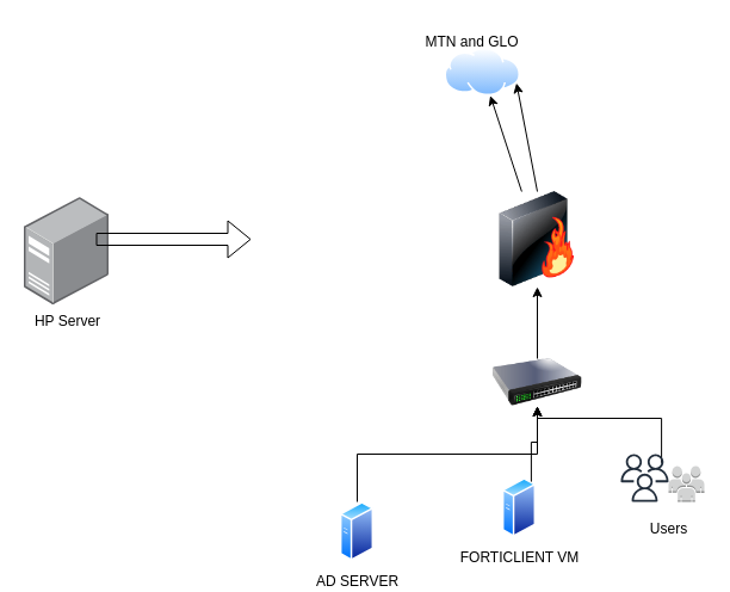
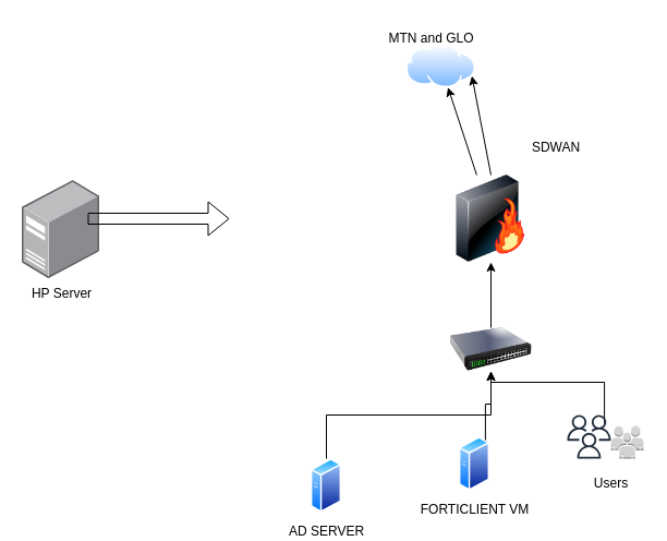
  <mxCell id="0" />
  <mxCell id="1" parent="0" />
  <mxCell id="2" value="HP Server&lt;br&gt;" style="image;points=[];aspect=fixed;html=1;align=center;shadow=0;dashed=0;image=img/lib/allied_telesis/computer_and_terminals/Server_Desktop.svg;" vertex="1" parent="1"><mxGeometry x="20" y="165" width="71" height="90" as="geometry" /></mxCell>
  <mxCell id="3" value="" style="shape=flexArrow;endArrow=classic;html=1;rounded=0;" edge="1" parent="1"><mxGeometry width="50" height="50" relative="1" as="geometry"><mxPoint x="80" y="200" as="sourcePoint" /><mxPoint x="210" y="200" as="targetPoint" /></mxGeometry></mxCell>
  <mxCell id="4" style="edgeStyle=orthogonalEdgeStyle;rounded=0;orthogonalLoop=1;jettySize=auto;html=1;exitX=1;exitY=0;exitDx=0;exitDy=0;" edge="1" parent="1" source="5" target="11"><mxGeometry relative="1" as="geometry" /></mxCell>
  <mxCell id="5" value="FORTICLIENT VM&lt;br&gt;" style="image;aspect=fixed;perimeter=ellipsePerimeter;html=1;align=center;shadow=0;dashed=0;spacingTop=3;image=img/lib/active_directory/generic_server.svg;" vertex="1" parent="1"><mxGeometry x="421" y="400" width="28.0" height="50" as="geometry" /></mxCell>
  <mxCell id="6" style="edgeStyle=orthogonalEdgeStyle;rounded=0;orthogonalLoop=1;jettySize=auto;html=1;exitX=0;exitY=0;exitDx=0;exitDy=0;" edge="1" parent="1" target="11"><mxGeometry relative="1" as="geometry"><mxPoint x="554.101" y="387.322" as="sourcePoint" /><Array as="points"><mxPoint x="554" y="350" /><mxPoint x="450" y="350" /></Array></mxGeometry></mxCell>
  <mxCell id="7" value="" style="image;html=1;image=img/lib/clip_art/networking/Firewall-page1_128x128.png" vertex="1" parent="1"><mxGeometry x="410" y="160" width="80" height="80" as="geometry" /></mxCell>
  <mxCell id="8" style="edgeStyle=orthogonalEdgeStyle;rounded=0;orthogonalLoop=1;jettySize=auto;html=1;exitX=0.5;exitY=0;exitDx=0;exitDy=0;" edge="1" parent="1" source="9" target="11"><mxGeometry relative="1" as="geometry" /></mxCell>
  <mxCell id="9" value="AD SERVER&lt;br&gt;" style="image;aspect=fixed;perimeter=ellipsePerimeter;html=1;align=center;shadow=0;dashed=0;spacingTop=3;image=img/lib/active_directory/generic_server.svg;" vertex="1" parent="1"><mxGeometry x="285" y="420" width="28.0" height="50" as="geometry" /></mxCell>
  <mxCell id="10" style="edgeStyle=orthogonalEdgeStyle;rounded=0;orthogonalLoop=1;jettySize=auto;html=1;entryX=0.5;entryY=1;entryDx=0;entryDy=0;" edge="1" parent="1" source="11" target="7"><mxGeometry relative="1" as="geometry" /></mxCell>
  <mxCell id="11" value="" style="image;html=1;image=img/lib/clip_art/networking/Switch_128x128.png" vertex="1" parent="1"><mxGeometry x="410" y="300" width="80" height="40" as="geometry" /></mxCell>
  <mxCell id="12" style="edgeStyle=orthogonalEdgeStyle;rounded=0;orthogonalLoop=1;jettySize=auto;html=1;exitX=0.5;exitY=1;exitDx=0;exitDy=0;" edge="1" parent="1" source="11" target="11"><mxGeometry relative="1" as="geometry" /></mxCell>
  <mxCell id="13" value="" style="image;aspect=fixed;perimeter=ellipsePerimeter;html=1;align=center;shadow=0;dashed=0;spacingTop=3;image=img/lib/active_directory/internet_cloud.svg;" vertex="1" parent="1"><mxGeometry x="372.51" y="40" width="63.49" height="40" as="geometry" /></mxCell>
  <mxCell id="14" value="" style="endArrow=classic;html=1;rounded=0;" edge="1" parent="1" source="7" target="13"><mxGeometry width="50" height="50" relative="1" as="geometry"><mxPoint x="-40" y="120" as="sourcePoint" /><mxPoint x="10" y="70" as="targetPoint" /></mxGeometry></mxCell>
  <mxCell id="15" value="" style="endArrow=classic;html=1;rounded=0;entryX=1;entryY=0.75;entryDx=0;entryDy=0;exitX=0.5;exitY=0;exitDx=0;exitDy=0;" edge="1" parent="1" source="7" target="13"><mxGeometry width="50" height="50" relative="1" as="geometry"><mxPoint x="30" y="130" as="sourcePoint" /><mxPoint x="80" y="80" as="targetPoint" /></mxGeometry></mxCell>
  <mxCell id="16" value="MTN and GLO" style="text;html=1;align=center;verticalAlign=middle;resizable=0;points=[];autosize=1;strokeColor=none;fillColor=none;" vertex="1" parent="1"><mxGeometry x="345" width="100" height="30" as="geometry" y="20" /></mxCell>
+ <mxCell id="17" value="SDWAN&lt;br&gt;" style="text;html=1;strokeColor=none;fillColor=none;align=center;verticalAlign=middle;whiteSpace=wrap;rounded=0;" vertex="1" parent="1"><mxGeometry x="480" y="120" width="60" height="30" as="geometry" /></mxCell>
  <mxCell id="18" value="" style="sketch=0;outlineConnect=0;fontColor=#232F3E;gradientColor=none;fillColor=#232F3D;strokeColor=none;dashed=0;verticalLabelPosition=bottom;verticalAlign=top;align=center;html=1;fontSize=12;fontStyle=0;aspect=fixed;pointerEvents=1;shape=mxgraph.aws4.users;" vertex="1" parent="1"><mxGeometry x="520" y="380" width="40" height="40" as="geometry" /></mxCell>
  <mxCell id="19" value="" style="outlineConnect=0;dashed=0;verticalLabelPosition=bottom;verticalAlign=top;align=center;html=1;shape=mxgraph.aws3.users;fillColor=#D2D3D3;gradientColor=none;" vertex="1" parent="1"><mxGeometry x="560" y="390" width="30" height="30" as="geometry" /></mxCell>
  <mxCell id="20" value="Users&lt;br&gt;" style="text;html=1;align=center;verticalAlign=middle;resizable=0;points=[];autosize=1;strokeColor=none;fillColor=none;" vertex="1" parent="1"><mxGeometry x="535" y="428" width="50" height="30" as="geometry" /></mxCell>
